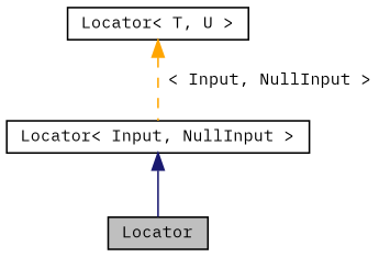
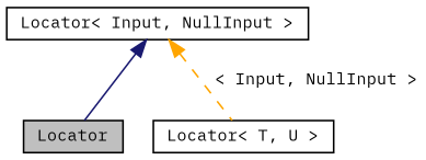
  digraph {
    fontname="IBM Plex Mono"
    node [color=black fillcolor=white fontname="IBM Plex Mono" fontsize=10 shape=record style=filled]
    edge [dir=back fontname="IBM Plex Mono" fontsize=10 labelfontname=Helvetica labelfontsize=10]
    n1 [fillcolor=grey75 fontcolor=black height=0.2 label=Locator width=0.4]
    n2 [height=0.2 label="Locator\< Input, NullInput \>" width=0.4]
    n3 [height=0.2 label="Locator\< T, U \>" width=0.4]
    n2 -> n1 [color=midnightblue style=solid]
-   n3 -> n2 [color=orange label=" \< Input, NullInput \>" style=dashed]
+   n2 -> n3 [color=orange label=" \< Input, NullInput \>" style=dashed]
  }
